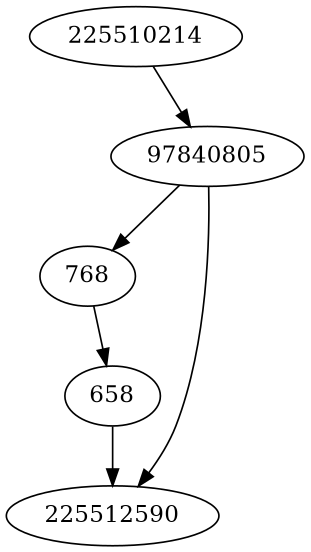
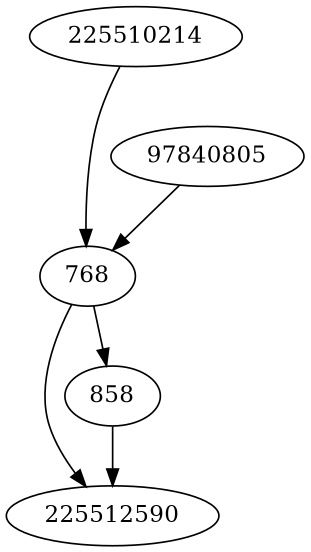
  strict digraph {
    n1 [label=768]
    97840805
    225512590
-   658
+   658 [label=858]
    225510214
-   97840805 -> 225512590
+   n1 -> 225512590
    n1 -> 658
    97840805 -> n1
    658 -> 225512590
-   225510214 -> 97840805
+   225510214 -> n1
  }
